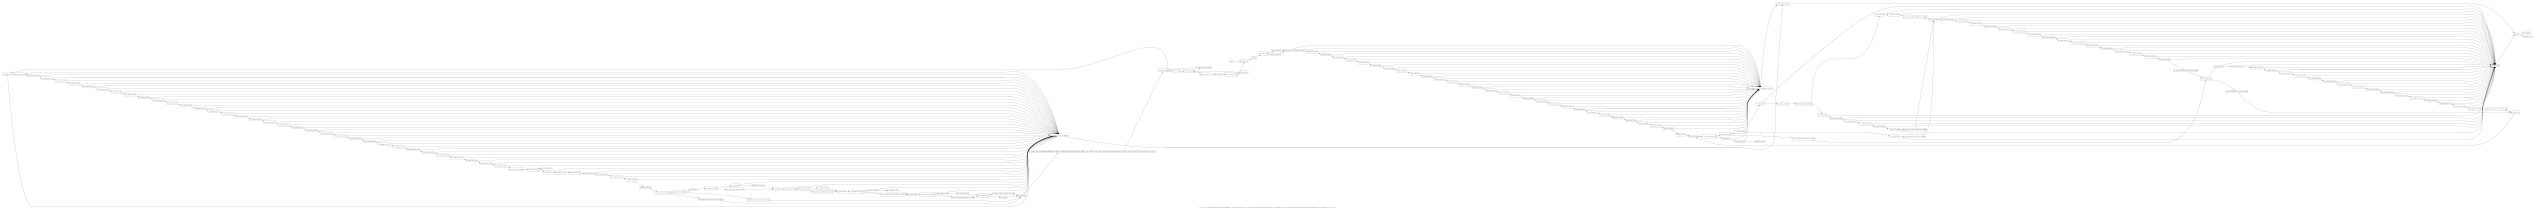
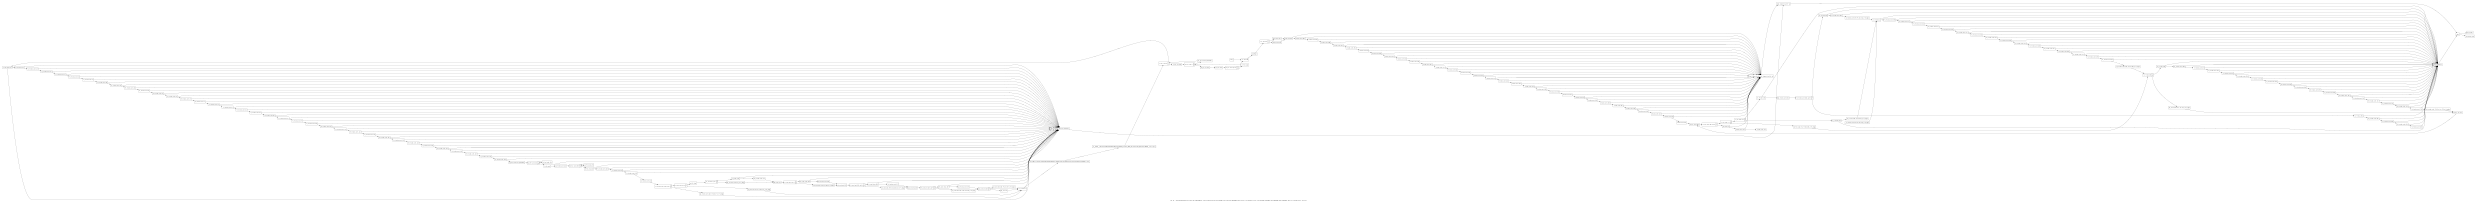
  digraph {
    fontname="Source Code Pro"
    label="CFG for '_ZN11DataOutBase9write_epsILi2ELi3EEEvRKNSt3__16vectorINS_5PatchIXT_EXT0_EEENS1_9allocatorIS4_EEEERKNS2_INS1_12basic_stringIcNS1_11char_traitsIcEENS5_IcEEEENS5_ISE_EEEERKNS_8EpsFlagsERNS1_13basic_ostreamIcSC_EE' function"
    rankdir=LR
    node [fontname="Source Code Pro" shape=record]
    edge [fontname="Source Code Pro"]
    n1 [label="{entry}"]
    n2 [label="{for.end.389}"]
    n3 [label="{pd_for.cond}"]
    n4 [label="{it_for.cond.split|{<s0>T|<s1>F}}"]
    n5 [label="{it_for.body}"]
    n6 [label="{it_for.cond.6|{<s0>T|<s1>F}}"]
    n7 [label="{codeRepl}"]
    n8 [label="{it_for.cond.8.preheader}"]
    n9 [label="{pd_for.inc.387}"]
    n10 [label="{for.end.473|{<s0>T|<s1>F}}"]
    n11 [label="{it_for.cond.8|{<s0>T|<s1>F}}"]
    n12 [label="{it_for.body.10}"]
    n13 [label="{it_for.inc.384}"]
    n14 [label="{it_invoke.cont}"]
    n15 [label="{lpad.loopexit.split-lp.loopexit}"]
    n16 [label="{it_invoke.cont.30}"]
    n17 [label="{lpad.loopexit.split-lp}"]
    n18 [label="{it_invoke.cont.32}"]
    n19 [label="{lpad}"]
    n20 [label="{it_invoke.cont.35}"]
    n21 [label="{it_invoke.cont.41}"]
    n22 [label="{it_invoke.cont.47}"]
    n23 [label="{it_invoke.cont.49}"]
    n24 [label="{it_invoke.cont.50}"]
    n25 [label="{it_invoke.cont.51}"]
    n26 [label="{it_invoke.cont.56}"]
    n27 [label="{it_invoke.cont.62}"]
    n28 [label="{it_invoke.cont.64}"]
    n29 [label="{it_invoke.cont.67}"]
    n30 [label="{it_invoke.cont.73}"]
    n31 [label="{it_invoke.cont.79}"]
    n32 [label="{it_invoke.cont.81}"]
    n33 [label="{it_invoke.cont.82}"]
    n34 [label="{it_invoke.cont.83}"]
    n35 [label="{it_invoke.cont.89}"]
    n36 [label="{it_invoke.cont.95}"]
    n37 [label="{it_invoke.cont.97}"]
    n38 [label="{it_invoke.cont.100}"]
    n39 [label="{it_invoke.cont.106}"]
    n40 [label="{it_invoke.cont.112}"]
    n41 [label="{it_invoke.cont.114}"]
    n42 [label="{it_invoke.cont.115}"]
    n43 [label="{it_invoke.cont.116}"]
    n44 [label="{it_invoke.cont.122}"]
    n45 [label="{it_invoke.cont.128}"]
    n46 [label="{it_invoke.cont.130}"]
    n47 [label="{it_invoke.cont.133}"]
    n48 [label="{it_invoke.cont.139}"]
    n49 [label="{it_invoke.cont.145}"]
    n50 [label="{it_invoke.cont.147}"]
    n51 [label="{it_invoke.cont.148}"]
    n52 [label="{pd_for.cond.152.preheader}"]
    n53 [label="{pd_for.cond.152|{<s0>T|<s1>F}}"]
    n54 [label="{pd_for.body.154}"]
    n55 [label="{it_for.end}"]
    n56 [label="{pd_invoke.cont.161}"]
    n57 [label="{pd_for.cond.190|{<s0>T|<s1>F}}"]
    n58 [label="{lpad.loopexit}"]
    n59 [label="{eh.resume}"]
    n60 [label="{terminate.lpad}"]
    n61 [label="{lpad.loopexit.split-lp.loopexit.split-lp}"]
+   n62 [label="{pd_for.body.192}"]
    n63 [label="{it_for.end.231}"]
    n64 [label="{it_invoke.cont.236}"]
    n65 [label="{it_invoke.cont.239}"]
    n66 [label="{it_invoke.cont.242}"]
    n67 [label="{pd_invoke.cont.243}"]
    n68 [label="{it_invoke.cont.243.split|{<s0>T|<s1>F}}"]
    n69 [label="{it_land.lhs.true|{<s0>T|<s1>F}}"]
    n70 [label="{pd_invoke.cont.243.if.end.377_crit_edge}"]
    n71 [label="{pd_if.then}"]
    n72 [label="{pd_land.lhs.true.if.end.377_crit_edge}"]
    n73 [label="{it_if.end.377}"]
    n74 [label="{it_if.then.split|{<s0>T|<s1>F}}"]
    n75 [label="{pd__ZNSt3__18multisetIN11DataOutBase9EpsCell2dENS_4lessIS2_EENS_9allocatorIS2_EEE6insertERKS2_.exit}"]
    n76 [label="{it__ZNSt3__18multisetIN11DataOutBase9EpsCell2dENS_4lessIS2_EENS_9allocatorIS2_EEE6insertERKS2_.exit.split}"]
    n77 [label="{it_cond.true}"]
    n78 [label="{pd_if.then.cond.end_crit_edge}"]
    n79 [label="{pd_invoke.cont.279}"]
    n80 [label="{pd_cond.end}"]
    n81 [label="{it_cond.end.split|{<s0>T|<s1>F}}"]
    n82 [label="{it_cond.true.288}"]
    n83 [label="{pd_cond.end.cond.end.299_crit_edge}"]
    n84 [label="{pd_invoke.cont.296}"]
    n85 [label="{pd_cond.end.299}"]
    n86 [label="{it_cond.end.299.split|{<s0>T|<s1>F}}"]
    n87 [label="{it_cond.true.308}"]
    n88 [label="{pd_cond.end.299.cond.end.320_crit_edge}"]
    n89 [label="{pd_invoke.cont.317}"]
    n90 [label="{pd_cond.end.320}"]
    n91 [label="{it_cond.end.320.split|{<s0>T|<s1>F}}"]
    n92 [label="{it_cond.true.329}"]
    n93 [label="{pd_cond.end.320.cond.end.340_crit_edge}"]
    n94 [label="{pd_invoke.cont.337}"]
    n95 [label="{pd_cond.end.340|{<s0>T|<s1>F}}"]
    n96 [label="{pd_cond.end.340.if.end.377_crit_edge}"]
    n97 [label="{pd_if.else}"]
    n98 [label="{cond.true.477}"]
    n99 [label="{cond.false.479}"]
    n100 [label="{cond.end.481}"]
    n101 [label="{invoke.cont.485}"]
    n102 [label="{invoke.cont.486}"]
    n103 [label="{invoke.cont.488}"]
    n104 [label="{invoke.cont.490}"]
    n105 [label="{invoke.cont.492}"]
    n106 [label="{invoke.cont.494}"]
    n107 [label="{invoke.cont.496}"]
    n108 [label="{invoke.cont.498}"]
    n109 [label="{invoke.cont.500}"]
    n110 [label="{invoke.cont.505}"]
    n111 [label="{invoke.cont.507}"]
    n112 [label="{invoke.cont.512}"]
    n113 [label="{invoke.cont.514}"]
    n114 [label="{invoke.cont.516}"]
    n115 [label="{invoke.cont.518}"]
    n116 [label="{invoke.cont.520}"]
    n117 [label="{invoke.cont.522}"]
    n118 [label="{invoke.cont.524}"]
    n119 [label="{invoke.cont.526}"]
    n120 [label="{invoke.cont.528}"]
    n121 [label="{invoke.cont.530}"]
    n122 [label="{invoke.cont.532}"]
    n123 [label="{invoke.cont.534}"]
    n124 [label="{invoke.cont.536}"]
    n125 [label="{invoke.cont.538}"]
    n126 [label="{invoke.cont.540}"]
    n127 [label="{invoke.cont.542}"]
    n128 [label="{invoke.cont.544}"]
    n129 [label="{invoke.cont.546}"]
    n130 [label="{invoke.cont.548}"]
    n131 [label="{invoke.cont.550}"]
    n132 [label="{pd_for.cond.566}"]
    n133 [label="{it_for.cond.566.split|{<s0>T|<s1>F}}"]
    n134 [label="{it_for.body.572|{<s0>T|<s1>F}}"]
    n135 [label="{for.end.722}"]
    n136 [label="{it_if.then.575|{<s0>T|<s1>F}}"]
    n137 [label="{pd_for.body.572.if.end.663_crit_edge}"]
    n138 [label="{invoke.cont.723}"]
    n139 [label="{it_if.then.578}"]
    n140 [label="{it_if.else.609}"]
    n141 [label="{it_if.end.663|{<s0>T|<s1>F}}"]
    n142 [label="{invoke.cont.725}"]
    n143 [label="{pd_invoke.cont.584}"]
    n144 [label="{pd_if.else.609.if.end.612_crit_edge}"]
    n145 [label="{it_if.then.665}"]
    n146 [label="{pd_if.end.663.for.inc.719_crit_edge}"]
    n147 [label="{it_invoke.cont.666}"]
    n148 [label="{pd_for.inc.719}"]
    n149 [label="{it_invoke.cont.584.split|{<s0>T|<s1>F}}"]
    n150 [label="{it_if.end.612}"]
    n151 [label="{it_if.then.589}"]
    n152 [label="{it_if.else.594}"]
    n153 [label="{it_invoke.cont.590}"]
    n154 [label="{it_invoke.cont.596}"]
    n155 [label="{pd_invoke.cont.590.if.end.612_crit_edge}"]
    n156 [label="{it_invoke.cont.598}"]
    n157 [label="{it_invoke.cont.619}"]
    n158 [label="{it_invoke.cont.620}"]
    n159 [label="{it_invoke.cont.600}"]
    n160 [label="{it_invoke.cont.602}"]
-   n161 [label="{it_invoke.cont.604}"]
    n162 [label="{pd_invoke.cont.604.if.end.612_crit_edge}"]
    n163 [label="{it_invoke.cont.621}"]
    n164 [label="{it_invoke.cont.623}"]
    n165 [label="{it_invoke.cont.631}"]
    n166 [label="{it_invoke.cont.632}"]
    n167 [label="{it_invoke.cont.633}"]
    n168 [label="{it_invoke.cont.635}"]
    n169 [label="{it_invoke.cont.643}"]
    n170 [label="{it_invoke.cont.644}"]
    n171 [label="{it_invoke.cont.645}"]
    n172 [label="{it_invoke.cont.647}"]
    n173 [label="{it_invoke.cont.655}"]
    n174 [label="{it_invoke.cont.656}"]
    n175 [label="{it_invoke.cont.657}"]
    n176 [label="{it_invoke.cont.659}"]
    n177 [label="{pd_invoke.cont.659.if.end.663_crit_edge}"]
    n178 [label="{it_invoke.cont.674}"]
    n179 [label="{it_invoke.cont.675}"]
    n180 [label="{it_invoke.cont.676}"]
    n181 [label="{it_invoke.cont.678}"]
    n182 [label="{it_invoke.cont.686}"]
    n183 [label="{it_invoke.cont.687}"]
    n184 [label="{it_invoke.cont.688}"]
    n185 [label="{it_invoke.cont.690}"]
    n186 [label="{it_invoke.cont.698}"]
    n187 [label="{it_invoke.cont.699}"]
    n188 [label="{it_invoke.cont.700}"]
    n189 [label="{it_invoke.cont.702}"]
    n190 [label="{it_invoke.cont.710}"]
    n191 [label="{it_invoke.cont.711}"]
    n192 [label="{it_invoke.cont.712}"]
    n193 [label="{it_invoke.cont.714}"]
    n194 [label="{pd_invoke.cont.714.for.inc.719_crit_edge}"]
    n1 -> n2
    n2 -> n7
    n3 -> n4
    n4 -> n2 [tailport=s1]
    n4 -> n5 [tailport=s0]
    n5 -> n6
    n6 -> n8 [tailport=s0]
    n6 -> n9 [tailport=s1]
    n7 -> n10
    n8 -> n11
    n9 -> n3
    n10 -> n98 [tailport=s0]
    n10 -> n99 [tailport=s1]
    n11 -> n12 [tailport=s0]
    n11 -> n13 [tailport=s1]
    n12 -> n14
    n12 -> n15
    n13 -> n6
    n14 -> n15
    n14 -> n16
    n15 -> n17
    n16 -> n15
    n16 -> n18
    n17 -> n19
    n18 -> n15
    n18 -> n20
    n19 -> n59
    n19 -> n60
    n20 -> n15
    n20 -> n21
    n21 -> n15
    n21 -> n22
    n22 -> n15
    n22 -> n23
    n23 -> n15
    n23 -> n24
    n24 -> n15
    n24 -> n25
    n25 -> n15
    n25 -> n26
    n26 -> n15
    n26 -> n27
    n27 -> n15
    n27 -> n28
    n28 -> n15
    n28 -> n29
    n29 -> n15
    n29 -> n30
    n30 -> n15
    n30 -> n31
    n31 -> n15
    n31 -> n32
    n32 -> n15
    n32 -> n33
    n33 -> n15
    n33 -> n34
    n34 -> n15
    n34 -> n35
    n35 -> n15
    n35 -> n36
    n36 -> n15
    n36 -> n37
    n37 -> n15
    n37 -> n38
    n38 -> n15
    n38 -> n39
    n39 -> n15
    n39 -> n40
    n40 -> n15
    n40 -> n41
    n41 -> n15
    n41 -> n42
    n42 -> n15
    n42 -> n43
    n43 -> n15
    n43 -> n44
    n44 -> n15
    n44 -> n45
    n45 -> n15
    n45 -> n46
    n46 -> n15
    n46 -> n47
    n47 -> n15
    n47 -> n48
    n48 -> n15
    n48 -> n49
    n49 -> n15
    n49 -> n50
    n50 -> n15
    n50 -> n51
    n51 -> n15
    n51 -> n52
    n52 -> n53
    n53 -> n54 [tailport=s0]
    n53 -> n55 [tailport=s1]
    n54 -> n53
    n55 -> n15
    n55 -> n56
    n56 -> n57
+   n57 -> n62 [tailport=s0]
    n57 -> n63 [tailport=s1]
    n58 -> n19
    n61 -> n17
+   n62 -> n57
    n63 -> n15
    n63 -> n64
    n64 -> n15
    n64 -> n65
    n65 -> n15
    n65 -> n66
    n66 -> n15
    n66 -> n67
    n67 -> n68
    n68 -> n69 [tailport=s0]
    n68 -> n70 [tailport=s1]
    n69 -> n71 [tailport=s0]
    n69 -> n72 [tailport=s1]
    n70 -> n73
    n71 -> n74
    n72 -> n73
    n73 -> n15
    n73 -> n75
    n74 -> n77 [tailport=s0]
    n74 -> n78 [tailport=s1]
    n75 -> n76
    n76 -> n11
    n77 -> n15
    n77 -> n79
    n78 -> n80
    n79 -> n80
    n80 -> n81
    n81 -> n82 [tailport=s0]
    n81 -> n83 [tailport=s1]
    n82 -> n15
    n82 -> n84
    n83 -> n85
    n84 -> n85
    n85 -> n86
    n86 -> n87 [tailport=s0]
    n86 -> n88 [tailport=s1]
    n87 -> n15
    n87 -> n89
    n88 -> n90
    n89 -> n90
    n90 -> n91
    n91 -> n92 [tailport=s0]
    n91 -> n93 [tailport=s1]
    n92 -> n15
    n92 -> n94
    n93 -> n95
    n94 -> n95
    n95 -> n96 [tailport=s0]
    n95 -> n97 [tailport=s1]
    n96 -> n73
    n97 -> n73
    n98 -> n100
    n99 -> n100
    n100 -> n61
    n100 -> n101
    n101 -> n61
    n101 -> n102
    n102 -> n61
    n102 -> n103
    n103 -> n61
    n103 -> n104
    n104 -> n61
    n104 -> n105
    n105 -> n61
    n105 -> n106
    n106 -> n61
    n106 -> n107
    n107 -> n61
    n107 -> n108
    n108 -> n61
    n108 -> n109
    n109 -> n61
    n109 -> n110
    n110 -> n61
    n110 -> n111
    n111 -> n61
    n111 -> n112
    n112 -> n61
    n112 -> n113
    n113 -> n61
    n113 -> n114
    n114 -> n61
    n114 -> n115
    n115 -> n61
    n115 -> n116
    n116 -> n61
    n116 -> n117
    n117 -> n61
    n117 -> n118
    n118 -> n61
    n118 -> n119
    n119 -> n61
    n119 -> n120
    n120 -> n61
    n120 -> n121
    n121 -> n61
    n121 -> n122
    n122 -> n61
    n122 -> n123
    n123 -> n61
    n123 -> n124
    n124 -> n61
    n124 -> n125
    n125 -> n61
    n125 -> n126
    n126 -> n61
    n126 -> n127
    n127 -> n61
    n127 -> n128
    n128 -> n61
    n128 -> n129
    n129 -> n61
    n129 -> n130
    n130 -> n61
    n130 -> n131
    n131 -> n132
    n132 -> n133
    n133 -> n134 [tailport=s0]
    n133 -> n135 [tailport=s1]
    n134 -> n136 [tailport=s0]
    n134 -> n137 [tailport=s1]
    n135 -> n61
    n135 -> n138
    n136 -> n139 [tailport=s0]
    n136 -> n140 [tailport=s1]
    n137 -> n141
    n138 -> n61
    n138 -> n142
    n139 -> n58
    n139 -> n143
    n140 -> n58
    n140 -> n144
    n141 -> n145 [tailport=s0]
    n141 -> n146 [tailport=s1]
    n143 -> n149
    n144 -> n150
    n145 -> n58
    n145 -> n147
    n146 -> n148
    n147 -> n58
    n147 -> n178
    n148 -> n132
    n149 -> n151 [tailport=s0]
    n149 -> n152 [tailport=s1]
    n150 -> n58
    n150 -> n157
    n151 -> n58
    n151 -> n153
    n152 -> n58
    n152 -> n154
    n153 -> n58
    n153 -> n155
    n154 -> n58
    n154 -> n156
    n155 -> n150
    n156 -> n58
    n156 -> n159
    n157 -> n58
    n157 -> n158
    n158 -> n58
    n158 -> n163
    n159 -> n58
    n159 -> n160
    n160 -> n58
-   n160 -> n161
-   n161 -> n58
-   n161 -> n162
    n162 -> n150
    n163 -> n58
    n163 -> n164
    n164 -> n58
    n164 -> n165
    n165 -> n58
    n165 -> n166
    n166 -> n58
    n166 -> n167
    n167 -> n58
    n167 -> n168
    n168 -> n58
    n168 -> n169
    n169 -> n58
    n169 -> n170
    n170 -> n58
    n170 -> n171
    n171 -> n58
    n171 -> n172
    n172 -> n58
    n172 -> n173
    n173 -> n58
    n173 -> n174
    n174 -> n58
    n174 -> n175
    n175 -> n58
    n175 -> n176
    n176 -> n58
    n176 -> n177
    n177 -> n141
    n178 -> n58
    n178 -> n179
    n179 -> n58
    n179 -> n180
    n180 -> n58
    n180 -> n181
    n181 -> n58
    n181 -> n182
    n182 -> n58
    n182 -> n183
    n183 -> n58
    n183 -> n184
    n184 -> n58
    n184 -> n185
    n185 -> n58
    n185 -> n186
    n186 -> n58
    n186 -> n187
    n187 -> n58
    n187 -> n188
    n188 -> n58
    n188 -> n189
    n189 -> n58
    n189 -> n190
    n190 -> n58
    n190 -> n191
    n191 -> n58
    n191 -> n192
    n192 -> n58
    n192 -> n193
    n193 -> n58
    n193 -> n194
    n194 -> n148
  }
